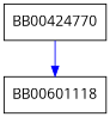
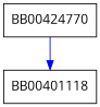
  digraph {
    splines=ortho
    fontname="Open Sans"
    node [shape=box fontname="Open Sans"]
    BB00424770
-   BB00401118 [label=BB00601118]
+   BB00401118
    BB00424770 -> BB00401118 [color=blue fontname="Open Sans"]
  }
